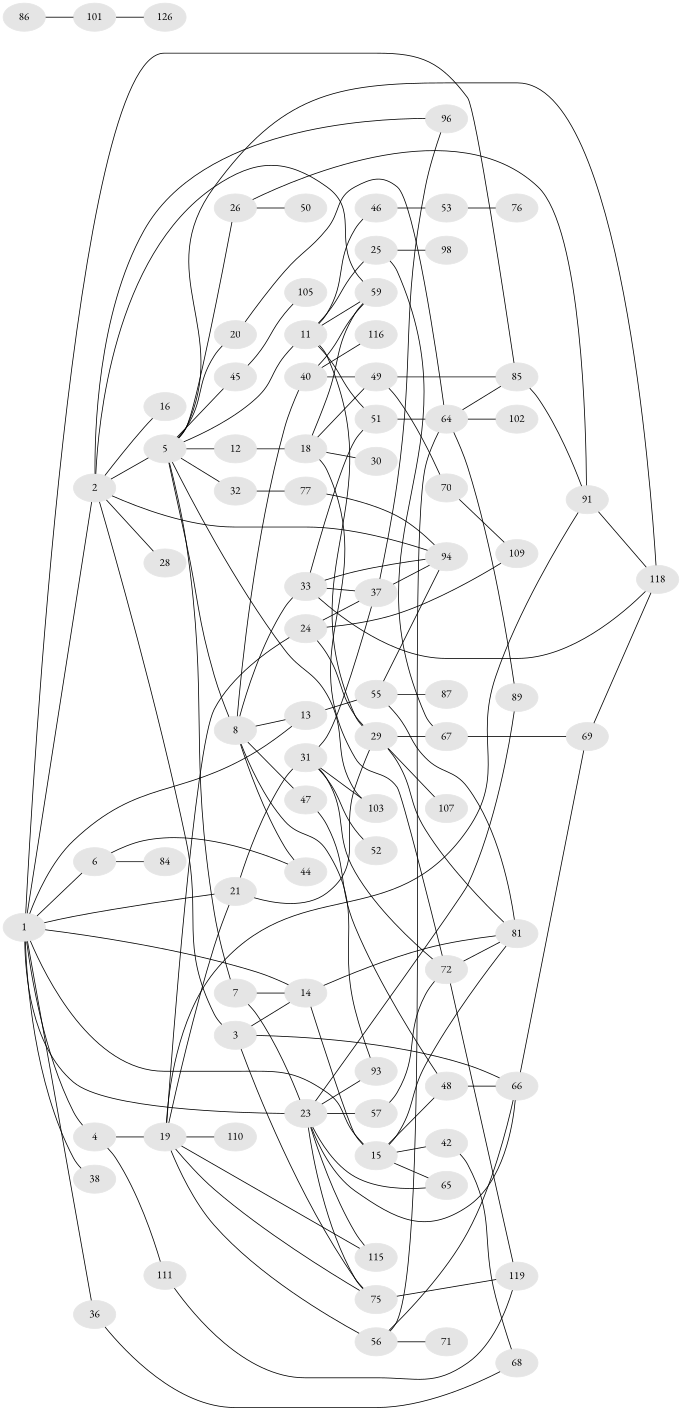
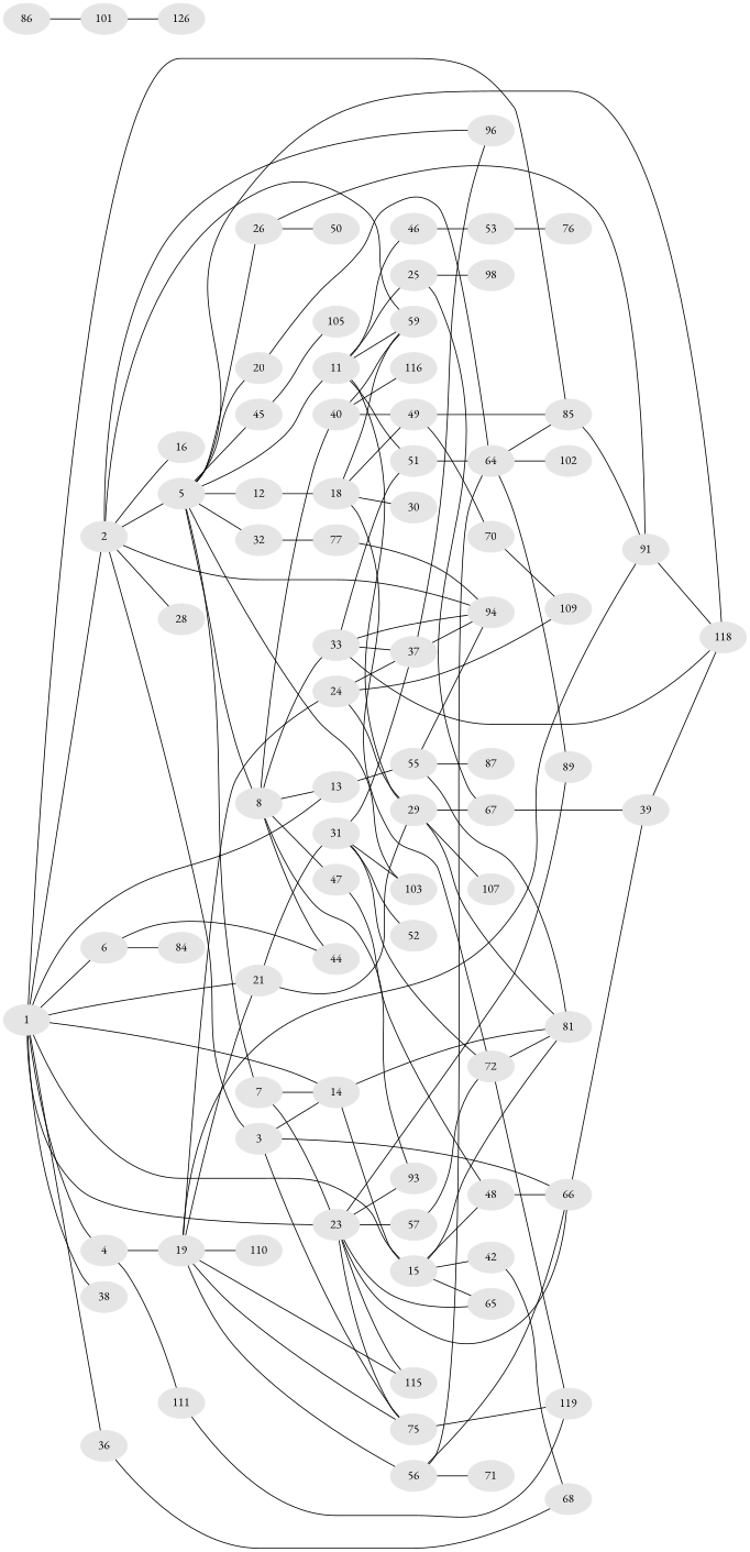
  graph {
    fontname="EB Garamond"
    rankdir=LR
    node [color=gray90 fontname="EB Garamond" style=filled]
    edge [fontname="EB Garamond"]
    1 [super="+27"]
    2 [super="+17"]
    4
    6 [super="+104"]
    13 [super="+62"]
    14 [super="+114"]
    15 [super="+95"]
    21 [super="+125"]
    23 [super="+39"]
    36 [super="+83"]
    38
    85 [super="+106"]
    3 [super="+34"]
    5 [super="+10"]
    16
    28
    59 [super="+80"]
    94 [super="+123"]
    96
    19 [super="+22"]
    111 [super="+112"]
    44 [super="+60"]
    84
    55 [super="+78"]
    81 [super="+97"]
    42 [super="+63"]
    48 [super="+92"]
    65
    29 [super="+61"]
    31 [super="+43"]
    66 [super="+120"]
    75 [super="+79"]
    93
    115
    57 [super="+121"]
    89
    68
    91 [super="+117"]
    7
    8 [super="+9"]
    11
    12
    20 [super="+35"]
    26 [super="+88"]
    32
    45
    103 [super="+124"]
    118
-   69 [super="+82"]
+   69 [super="+82" label=39]
    119
    24
    56
    110
    33 [super="+41"]
    40 [super="+73"]
    47
    25 [super="+54"]
    46
    51 [super="+108"]
    18
    64 [super="+122"]
    50
    77 [super="+99"]
    105
    37 [super="+58"]
    49 [super="+100"]
    116
    67 [super="+90"]
    98
    107
    53 [super="+74"]
    30
    72 [super="+113"]
    87
    70
    109
    71
    102
    52
    76
    86
    101
    126
    1 -- 2
    1 -- 4
    1 -- 6
    1 -- 13
    1 -- 14
    1 -- 15
    1 -- 21
    1 -- 23
    1 -- 36
    1 -- 38
    1 -- 85
    2 -- 3
    2 -- 5
    2 -- 16
    2 -- 28
    2 -- 59
    2 -- 94
    2 -- 96
    4 -- 19
    4 -- 111
    6 -- 44
    6 -- 84
    13 -- 55
    14 -- 15
    14 -- 81
    15 -- 81
    15 -- 42
    15 -- 48
    15 -- 65
    21 -- 29
    21 -- 31
    23 -- 65
    23 -- 66
    23 -- 75
    23 -- 93
    23 -- 115
    23 -- 57
    23 -- 89
    36 -- 68
    85 -- 91
    3 -- 14
    3 -- 66
    3 -- 75
    5 -- 7
    5 -- 8
    5 -- 11
    5 -- 12
    5 -- 20 [weight=2]
    5 -- 26
    5 -- 32
    5 -- 45
    5 -- 103
    5 -- 118
    19 -- 21
    19 -- 75
    19 -- 115
    19 -- 91
    19 -- 24
    19 -- 56
    19 -- 110
    111 -- 119
    55 -- 94
    55 -- 81
    55 -- 87
    42 -- 68
    48 -- 66
    29 -- 81
    29 -- 67
    29 -- 107
    31 -- 103
    31 -- 37
    31 -- 72
    31 -- 52
    66 -- 69
    75 -- 119
    57 -- 72
    91 -- 118
    7 -- 14
    7 -- 23
    8 -- 13
    8 -- 44
    8 -- 93
    8 -- 33
    8 -- 40
    8 -- 47
    11 -- 59
    11 -- 29
    11 -- 25
    11 -- 46
    11 -- 51
    12 -- 18
    20 -- 64
    26 -- 91
    26 -- 50
    32 -- 77
    45 -- 105
    69 -- 118
    24 -- 29
    24 -- 37
    24 -- 109
    56 -- 66
    56 -- 64
    56 -- 71
    33 -- 94
    33 -- 118
    33 -- 51
    33 -- 37
    40 -- 59
    40 -- 49
    40 -- 116
    47 -- 48
    25 -- 67
    25 -- 98
    46 -- 53
    51 -- 64
    18 -- 59
    18 -- 49
    18 -- 30
    18 -- 72
    64 -- 85
    64 -- 89
    64 -- 102
    77 -- 94
    37 -- 94
    37 -- 96
    49 -- 85
    49 -- 70
    67 -- 69
    53 -- 76
    72 -- 81
    72 -- 119
    70 -- 109
    86 -- 101
    101 -- 126
  }
